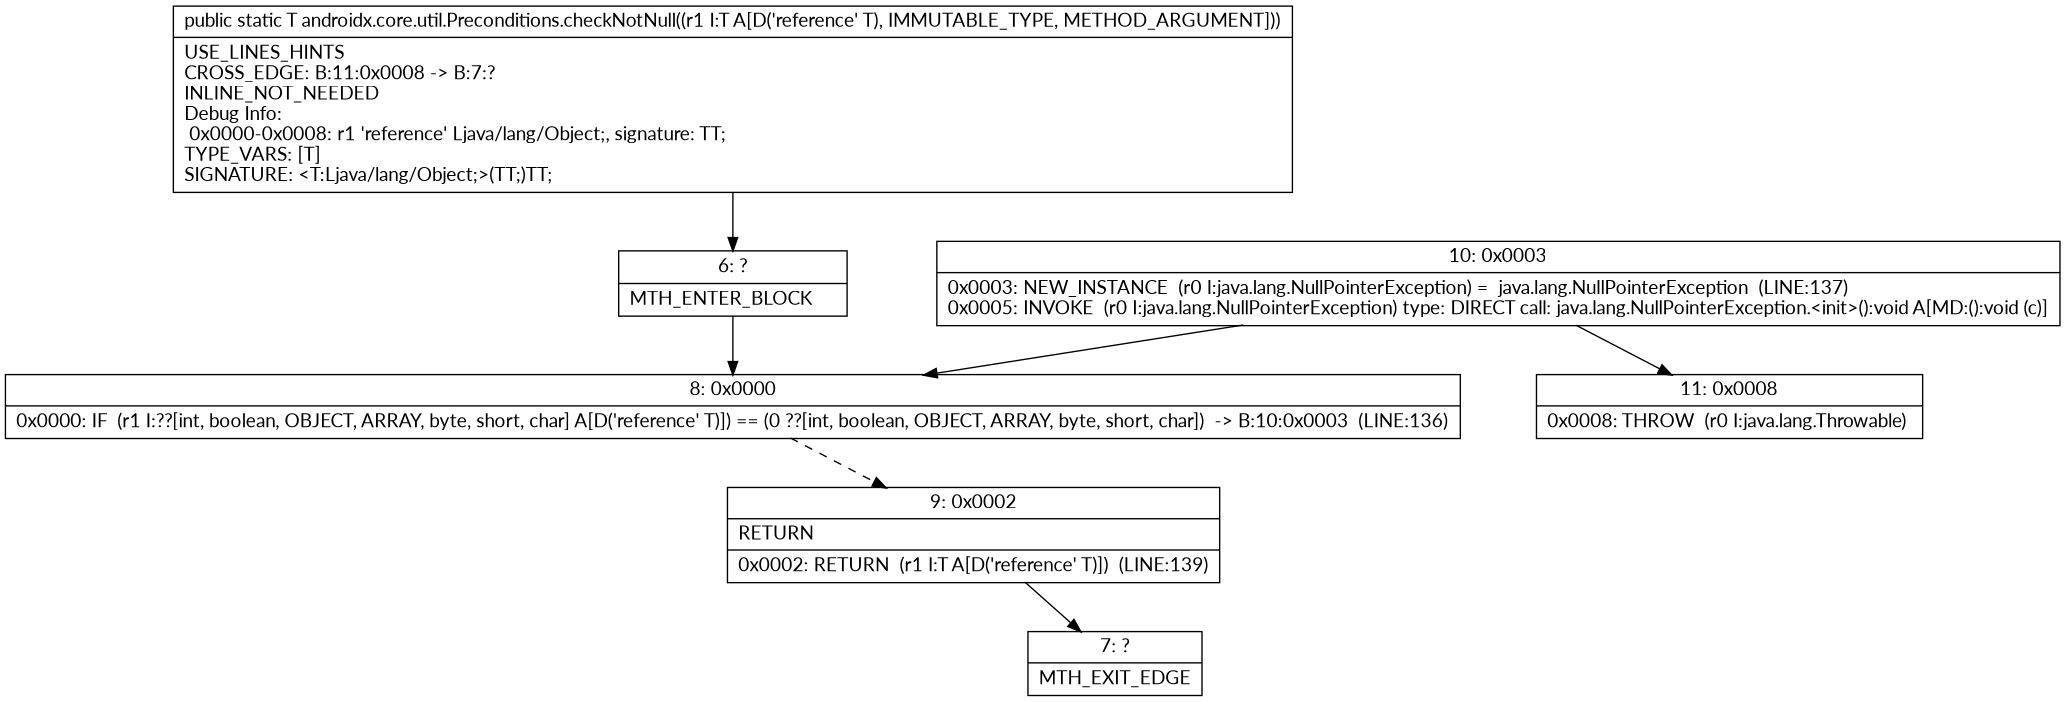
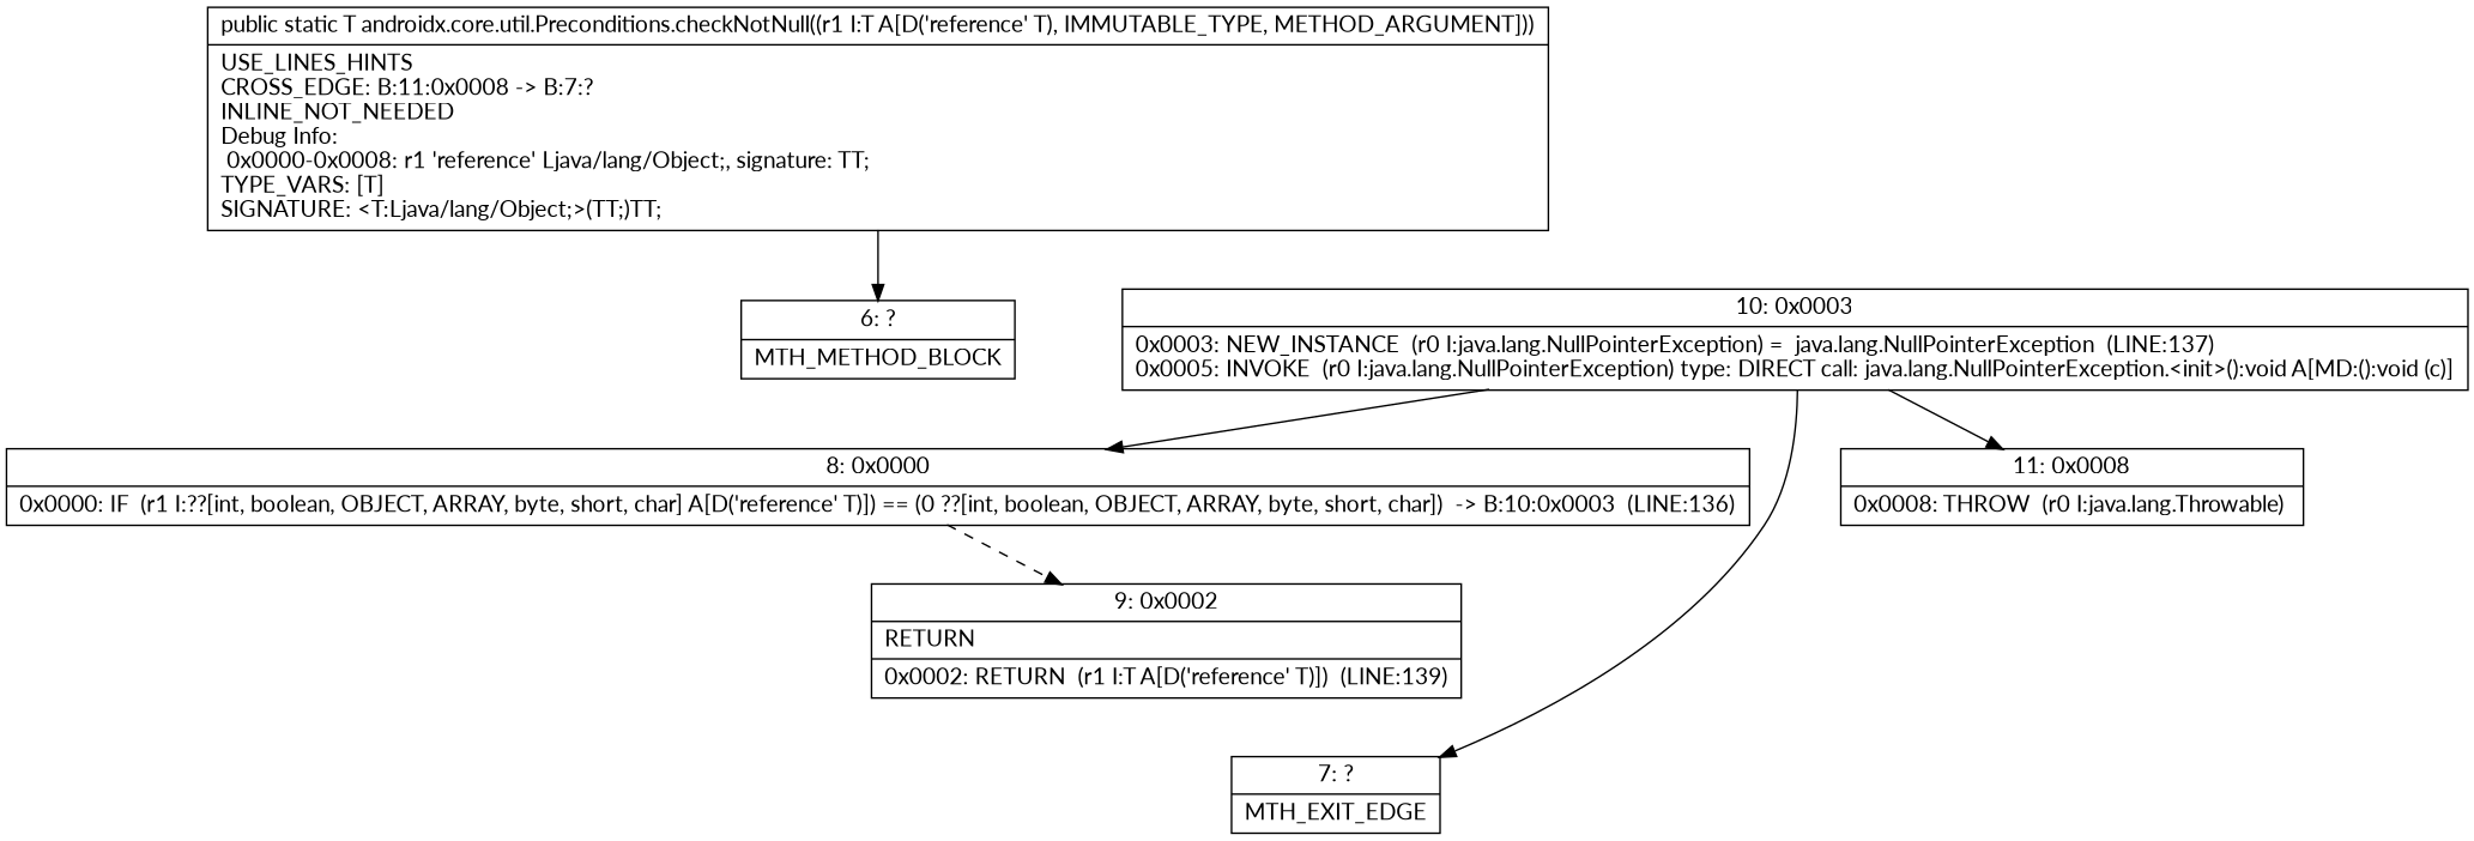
  digraph {
    fontname=Lato
    node [fontname=Lato shape=record]
    edge [fontname=Lato]
-   n1 [label="{6\:\ ?|MTH_ENTER_BLOCK\l}"]
+   n1 [label="{6\:\ ?|MTH_METHOD_BLOCK\l}"]
    n2 [label="{8\:\ 0x0000|0x0000: IF  (r1 I:??[int, boolean, OBJECT, ARRAY, byte, short, char] A[D('reference' T)]) == (0 ??[int, boolean, OBJECT, ARRAY, byte, short, char])  \-\> B:10:0x0003  (LINE:136)\l}"]
    n3 [label="{9\:\ 0x0002|RETURN\l|0x0002: RETURN  (r1 I:T A[D('reference' T)])  (LINE:139)\l}"]
    n4 [label="{7\:\ ?|MTH_EXIT_EDGE\l}"]
    n5 [label="{10\:\ 0x0003|0x0003: NEW_INSTANCE  (r0 I:java.lang.NullPointerException) =  java.lang.NullPointerException  (LINE:137)\l0x0005: INVOKE  (r0 I:java.lang.NullPointerException) type: DIRECT call: java.lang.NullPointerException.\<init\>():void A[MD:():void (c)]\l}"]
    n6 [label="{11\:\ 0x0008|0x0008: THROW  (r0 I:java.lang.Throwable) \l}"]
    n7 [label="{public static T androidx.core.util.Preconditions.checkNotNull((r1 I:T A[D('reference' T), IMMUTABLE_TYPE, METHOD_ARGUMENT]))  | USE_LINES_HINTS\lCROSS_EDGE: B:11:0x0008 \-\> B:7:?\lINLINE_NOT_NEEDED\lDebug Info:\l  0x0000\-0x0008: r1 'reference' Ljava\/lang\/Object;, signature: TT;\lTYPE_VARS: [T]\lSIGNATURE: \<T:Ljava\/lang\/Object;\>(TT;)TT;\l}"]
-   n1 -> n2
    n2 -> n3 [style=dashed]
-   n3 -> n4
+   n5 -> n4
    n5 -> n2
    n5 -> n6
    n7 -> n1
  }
